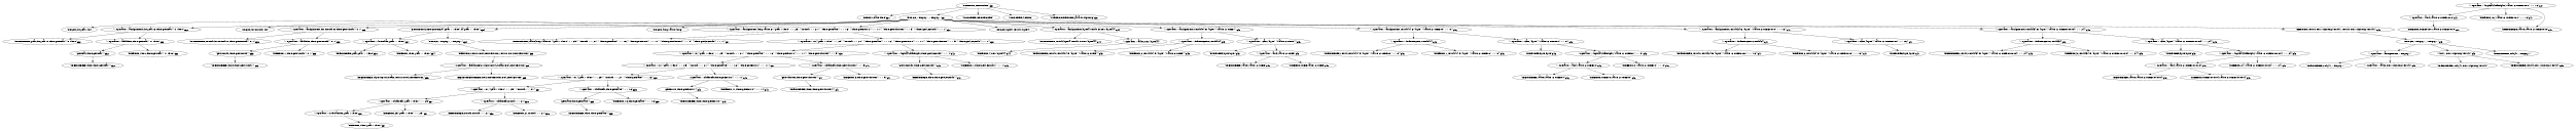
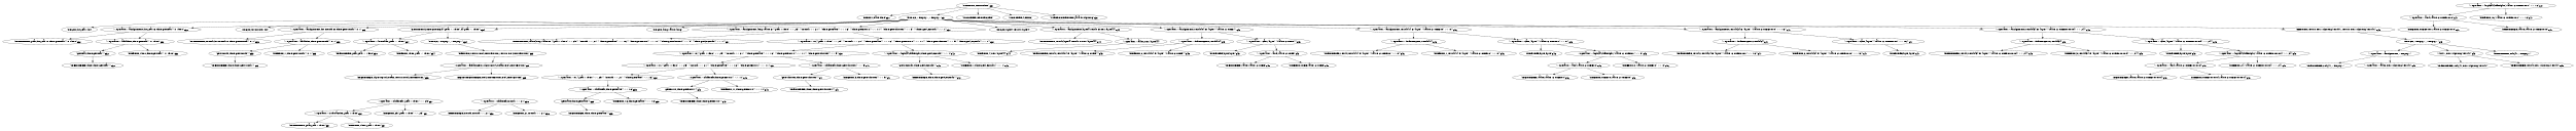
  digraph {
    n1 [label=<(METHOD,toDosTime)<SUB>631</SUB>>]
    n2 [label=<(PARAM,Date time)<SUB>631</SUB>>]
    n3 [label=<(BLOCK,&lt;empty&gt;,&lt;empty&gt;)<SUB>631</SUB>>]
    n4 [label=<(MODIFIER,PROTECTED)>]
    n5 [label=<(MODIFIER,STATIC)>]
    n6 [label=<(METHOD_RETURN,java.io.ZipLong)<SUB>631</SUB>>]
    n7 [label=<(LOCAL,int year: int)>]
    n8 [label=<(&lt;operator&gt;.assignment,int year = time.getYear() + 1900)<SUB>632</SUB>>]
    n9 [label=<(LOCAL,int month: int)>]
    n10 [label=<(&lt;operator&gt;.assignment,int month = time.getMonth() + 1)<SUB>633</SUB>>]
    n11 [label=<(CONTROL_STRUCTURE,if (year &lt; 1980),if (year &lt; 1980))<SUB>634</SUB>>]
    n12 [label=<(LOCAL,long value: long)>]
    n13 [label=<(&lt;operator&gt;.assignment,long value = ((year - 1980) &lt;&lt; 25) | (month &lt;&lt; 21) | (time.getDate() &lt;&lt; 16) | (time.getHours() &lt;&lt; 11) | (time.getMinutes() &lt;&lt; 5) | (time.getSeconds() &gt;&gt; 1))<SUB>637</SUB>>]
    n14 [label=<(LOCAL,byte[] result: byte[])>]
    n15 [label=<(&lt;operator&gt;.assignment,byte[] result = new byte[4])<SUB>644</SUB>>]
    n16 [label=<(&lt;operator&gt;.assignment,result[0] = (byte) ((value &amp; 0xFF)))<SUB>645</SUB>>]
    n17 [label=<(&lt;operator&gt;.assignment,result[1] = (byte) ((value &amp; 0xFF00) &gt;&gt; 8))<SUB>646</SUB>>]
    n18 [label=<(&lt;operator&gt;.assignment,result[2] = (byte) ((value &amp; 0xFF0000) &gt;&gt; 16))<SUB>647</SUB>>]
    n19 [label=<(&lt;operator&gt;.assignment,result[3] = (byte) ((value &amp; 0xFF000000l) &gt;&gt; 24))<SUB>648</SUB>>]
    n20 [label=<(RETURN,return new ZipLong(result);,return new ZipLong(result);)<SUB>649</SUB>>]
    n21 [label=<(IDENTIFIER,year,int year = time.getYear() + 1900)<SUB>632</SUB>>]
    n22 [label=<(&lt;operator&gt;.addition,time.getYear() + 1900)<SUB>632</SUB>>]
    n23 [label=<(IDENTIFIER,month,int month = time.getMonth() + 1)<SUB>633</SUB>>]
    n24 [label=<(&lt;operator&gt;.addition,time.getMonth() + 1)<SUB>633</SUB>>]
    n25 [label=<(&lt;operator&gt;.lessThan,year &lt; 1980)<SUB>634</SUB>>]
    n26 [label=<(BLOCK,&lt;empty&gt;,&lt;empty&gt;)<SUB>634</SUB>>]
    n27 [label=<(IDENTIFIER,value,long value = ((year - 1980) &lt;&lt; 25) | (month &lt;&lt; 21) | (time.getDate() &lt;&lt; 16) | (time.getHours() &lt;&lt; 11) | (time.getMinutes() &lt;&lt; 5) | (time.getSeconds() &gt;&gt; 1))<SUB>637</SUB>>]
    n28 [label=<(&lt;operator&gt;.or,((year - 1980) &lt;&lt; 25) | (month &lt;&lt; 21) | (time.getDate() &lt;&lt; 16) | (time.getHours() &lt;&lt; 11) | (time.getMinutes() &lt;&lt; 5) | (time.getSeconds() &gt;&gt; 1))<SUB>637</SUB>>]
    n29 [label=<(IDENTIFIER,result,byte[] result = new byte[4])<SUB>644</SUB>>]
    n30 [label=<(&lt;operator&gt;.alloc,new byte[4])>]
    n31 [label=<(&lt;operator&gt;.indexAccess,result[0])<SUB>645</SUB>>]
    n32 [label=<(&lt;operator&gt;.cast,(byte) ((value &amp; 0xFF)))<SUB>645</SUB>>]
    n33 [label=<(&lt;operator&gt;.indexAccess,result[1])<SUB>646</SUB>>]
    n34 [label=<(&lt;operator&gt;.cast,(byte) ((value &amp; 0xFF00) &gt;&gt; 8))<SUB>646</SUB>>]
    n35 [label=<(&lt;operator&gt;.indexAccess,result[2])<SUB>647</SUB>>]
    n36 [label=<(&lt;operator&gt;.cast,(byte) ((value &amp; 0xFF0000) &gt;&gt; 16))<SUB>647</SUB>>]
    n37 [label=<(&lt;operator&gt;.indexAccess,result[3])<SUB>648</SUB>>]
    n38 [label=<(&lt;operator&gt;.cast,(byte) ((value &amp; 0xFF000000l) &gt;&gt; 24))<SUB>648</SUB>>]
    n39 [label=<(BLOCK,&lt;empty&gt;,&lt;empty&gt;)<SUB>649</SUB>>]
    n40 [label=<(getYear,time.getYear())<SUB>632</SUB>>]
    n41 [label=<(LITERAL,1900,time.getYear() + 1900)<SUB>632</SUB>>]
    n42 [label=<(IDENTIFIER,time,time.getYear())<SUB>632</SUB>>]
    n43 [label=<(getMonth,time.getMonth())<SUB>633</SUB>>]
    n44 [label=<(LITERAL,1,time.getMonth() + 1)<SUB>633</SUB>>]
    n45 [label=<(IDENTIFIER,time,time.getMonth())<SUB>633</SUB>>]
    n46 [label=<(IDENTIFIER,year,year &lt; 1980)<SUB>630</SUB>>]
    n47 [label=<(LITERAL,1980,year &lt; 1980)<SUB>634</SUB>>]
    n48 [label=<(RETURN,return DOS_TIME_MIN;,return DOS_TIME_MIN;)<SUB>635</SUB>>]
    n49 [label=<(&lt;operator&gt;.fieldAccess,ZipOutputStream.DOS_TIME_MIN)<SUB>635</SUB>>]
    n50 [label=<(IDENTIFIER,ZipOutputStream,return DOS_TIME_MIN;)<SUB>635</SUB>>]
    n51 [label=<(FIELD_IDENTIFIER,DOS_TIME_MIN,DOS_TIME_MIN)<SUB>635</SUB>>]
    n52 [label=<(&lt;operator&gt;.or,((year - 1980) &lt;&lt; 25) | (month &lt;&lt; 21) | (time.getDate() &lt;&lt; 16) | (time.getHours() &lt;&lt; 11) | (time.getMinutes() &lt;&lt; 5))<SUB>637</SUB>>]
    n53 [label=<(&lt;operator&gt;.logicalShiftRight,time.getSeconds() &gt;&gt; 1)<SUB>642</SUB>>]
    n54 [label=<(&lt;operator&gt;.or,((year - 1980) &lt;&lt; 25) | (month &lt;&lt; 21) | (time.getDate() &lt;&lt; 16) | (time.getHours() &lt;&lt; 11))<SUB>637</SUB>>]
    n55 [label=<(&lt;operator&gt;.shiftLeft,time.getMinutes() &lt;&lt; 5)<SUB>641</SUB>>]
    n56 [label=<(getSeconds,time.getSeconds())<SUB>642</SUB>>]
    n57 [label=<(LITERAL,1,time.getSeconds() &gt;&gt; 1)<SUB>642</SUB>>]
    n58 [label=<(&lt;operator&gt;.or,((year - 1980) &lt;&lt; 25) | (month &lt;&lt; 21) | (time.getDate() &lt;&lt; 16))<SUB>637</SUB>>]
    n59 [label=<(&lt;operator&gt;.shiftLeft,time.getHours() &lt;&lt; 11)<SUB>640</SUB>>]
    n60 [label=<(getMinutes,time.getMinutes())<SUB>641</SUB>>]
    n61 [label=<(LITERAL,5,time.getMinutes() &lt;&lt; 5)<SUB>641</SUB>>]
-   n62 [label=<(&lt;operator&gt;.or,((year - 1980) &lt;&lt; 25) | (month &lt;&lt; 21))<SUB>637</SUB>>]
    n63 [label=<(&lt;operator&gt;.shiftLeft,time.getDate() &lt;&lt; 16)<SUB>639</SUB>>]
    n64 [label=<(getHours,time.getHours())<SUB>640</SUB>>]
    n65 [label=<(LITERAL,11,time.getHours() &lt;&lt; 11)<SUB>640</SUB>>]
    n66 [label=<(&lt;operator&gt;.shiftLeft,(year - 1980) &lt;&lt; 25)<SUB>637</SUB>>]
    n67 [label=<(&lt;operator&gt;.shiftLeft,month &lt;&lt; 21)<SUB>638</SUB>>]
    n68 [label=<(getDate,time.getDate())<SUB>639</SUB>>]
    n69 [label=<(LITERAL,16,time.getDate() &lt;&lt; 16)<SUB>639</SUB>>]
    n70 [label=<(&lt;operator&gt;.subtraction,year - 1980)<SUB>637</SUB>>]
    n71 [label=<(LITERAL,25,(year - 1980) &lt;&lt; 25)<SUB>637</SUB>>]
    n72 [label=<(IDENTIFIER,month,month &lt;&lt; 21)<SUB>638</SUB>>]
    n73 [label=<(LITERAL,21,month &lt;&lt; 21)<SUB>638</SUB>>]
+   n74 [label=<(IDENTIFIER,year,year - 1980)<SUB>637</SUB>>]
    n75 [label=<(LITERAL,1980,year - 1980)<SUB>637</SUB>>]
    n76 [label=<(IDENTIFIER,time,time.getDate())<SUB>639</SUB>>]
    n77 [label=<(IDENTIFIER,time,time.getHours())<SUB>640</SUB>>]
    n78 [label=<(IDENTIFIER,time,time.getMinutes())<SUB>641</SUB>>]
    n79 [label=<(IDENTIFIER,time,time.getSeconds())<SUB>642</SUB>>]
    n80 [label=<(LITERAL,4,new byte[4])<SUB>644</SUB>>]
    n81 [label=<(IDENTIFIER,result,result[0] = (byte) ((value &amp; 0xFF)))<SUB>645</SUB>>]
    n82 [label=<(LITERAL,0,result[0] = (byte) ((value &amp; 0xFF)))<SUB>645</SUB>>]
    n83 [label=<(TYPE_REF,byte,byte)<SUB>645</SUB>>]
    n84 [label=<(&lt;operator&gt;.and,value &amp; 0xFF)<SUB>645</SUB>>]
    n85 [label=<(IDENTIFIER,value,value &amp; 0xFF)<SUB>645</SUB>>]
    n86 [label=<(LITERAL,0xFF,value &amp; 0xFF)<SUB>645</SUB>>]
    n87 [label=<(IDENTIFIER,result,result[1] = (byte) ((value &amp; 0xFF00) &gt;&gt; 8))<SUB>646</SUB>>]
    n88 [label=<(LITERAL,1,result[1] = (byte) ((value &amp; 0xFF00) &gt;&gt; 8))<SUB>646</SUB>>]
    n89 [label=<(TYPE_REF,byte,byte)<SUB>646</SUB>>]
    n90 [label=<(&lt;operator&gt;.logicalShiftRight,(value &amp; 0xFF00) &gt;&gt; 8)<SUB>646</SUB>>]
    n91 [label=<(&lt;operator&gt;.and,value &amp; 0xFF00)<SUB>646</SUB>>]
    n92 [label=<(LITERAL,8,(value &amp; 0xFF00) &gt;&gt; 8)<SUB>646</SUB>>]
    n93 [label=<(IDENTIFIER,value,value &amp; 0xFF00)<SUB>646</SUB>>]
    n94 [label=<(LITERAL,0xFF00,value &amp; 0xFF00)<SUB>646</SUB>>]
    n95 [label=<(IDENTIFIER,result,result[2] = (byte) ((value &amp; 0xFF0000) &gt;&gt; 16))<SUB>647</SUB>>]
    n96 [label=<(LITERAL,2,result[2] = (byte) ((value &amp; 0xFF0000) &gt;&gt; 16))<SUB>647</SUB>>]
    n97 [label=<(TYPE_REF,byte,byte)<SUB>647</SUB>>]
    n98 [label=<(&lt;operator&gt;.logicalShiftRight,(value &amp; 0xFF0000) &gt;&gt; 16)<SUB>647</SUB>>]
    n99 [label=<(&lt;operator&gt;.and,value &amp; 0xFF0000)<SUB>647</SUB>>]
    n100 [label=<(LITERAL,16,(value &amp; 0xFF0000) &gt;&gt; 16)<SUB>647</SUB>>]
    n101 [label=<(IDENTIFIER,value,value &amp; 0xFF0000)<SUB>647</SUB>>]
    n102 [label=<(LITERAL,0xFF0000,value &amp; 0xFF0000)<SUB>647</SUB>>]
    n103 [label=<(IDENTIFIER,result,result[3] = (byte) ((value &amp; 0xFF000000l) &gt;&gt; 24))<SUB>648</SUB>>]
    n104 [label=<(LITERAL,3,result[3] = (byte) ((value &amp; 0xFF000000l) &gt;&gt; 24))<SUB>648</SUB>>]
    n105 [label=<(TYPE_REF,byte,byte)<SUB>648</SUB>>]
    n106 [label=<(&lt;operator&gt;.logicalShiftRight,(value &amp; 0xFF000000l) &gt;&gt; 24)<SUB>648</SUB>>]
    n107 [label=<(&lt;operator&gt;.and,value &amp; 0xFF000000l)<SUB>648</SUB>>]
    n108 [label=<(LITERAL,24,(value &amp; 0xFF000000l) &gt;&gt; 24)<SUB>648</SUB>>]
    n109 [label=<(IDENTIFIER,value,value &amp; 0xFF000000l)<SUB>648</SUB>>]
    n110 [label=<(LITERAL,0xFF000000l,value &amp; 0xFF000000l)<SUB>648</SUB>>]
    n111 [label=<(&lt;operator&gt;.assignment,&lt;empty&gt;)>]
    n112 [label=<(&lt;init&gt;,new ZipLong(result))<SUB>649</SUB>>]
    n113 [label=<(IDENTIFIER,$obj47,&lt;empty&gt;)>]
    n114 [label=<(IDENTIFIER,$obj47,&lt;empty&gt;)>]
    n115 [label=<(&lt;operator&gt;.alloc,new ZipLong(result))<SUB>649</SUB>>]
    n116 [label=<(IDENTIFIER,$obj47,new ZipLong(result))>]
    n117 [label=<(IDENTIFIER,result,new ZipLong(result))<SUB>649</SUB>>]
    n1 -> n2
    n1 -> n3
    n1 -> n4
    n1 -> n5
    n1 -> n6
    n3 -> n7
    n3 -> n8
    n3 -> n9
    n3 -> n10
    n3 -> n11
    n3 -> n12
    n3 -> n13
    n3 -> n14
    n3 -> n15
    n3 -> n16
    n3 -> n17
    n3 -> n18
    n3 -> n19
    n3 -> n20
    n8 -> n21
    n8 -> n22
    n10 -> n23
    n10 -> n24
    n11 -> n25
    n11 -> n26
    n13 -> n27
    n13 -> n28
    n15 -> n29
    n15 -> n30
    n16 -> n31
    n16 -> n32
    n17 -> n33
    n17 -> n34
    n18 -> n35
    n18 -> n36
    n19 -> n37
    n19 -> n38
    n20 -> n39
    n22 -> n40
    n22 -> n41
    n24 -> n43
    n24 -> n44
    n25 -> n46
    n25 -> n47
    n26 -> n48
    n28 -> n52
    n28 -> n53
    n30 -> n80
    n31 -> n81
    n31 -> n82
    n32 -> n83
    n32 -> n84
    n33 -> n87
    n33 -> n88
    n34 -> n89
    n34 -> n90
    n35 -> n95
    n35 -> n96
    n36 -> n97
    n37 -> n103
    n37 -> n104
    n38 -> n105
    n38 -> n106
    n39 -> n111
    n39 -> n112
    n39 -> n113
    n40 -> n42
    n43 -> n45
    n48 -> n49
    n49 -> n50
    n49 -> n51
    n52 -> n54
    n52 -> n55
    n53 -> n56
    n53 -> n57
    n54 -> n58
    n54 -> n59
    n55 -> n60
    n55 -> n61
    n56 -> n79
-   n58 -> n62
    n58 -> n63
    n59 -> n64
    n59 -> n65
    n60 -> n78
-   n62 -> n66
-   n62 -> n67
    n63 -> n68
    n63 -> n69
    n64 -> n77
    n66 -> n70
    n66 -> n71
    n67 -> n72
    n67 -> n73
    n68 -> n76
+   n70 -> n74
    n70 -> n75
    n84 -> n85
    n84 -> n86
    n90 -> n91
    n90 -> n92
    n91 -> n93
    n91 -> n94
    n98 -> n99
    n98 -> n100
-   n98 -> n101
+   n99 -> n101
    n99 -> n102
    n106 -> n107
    n106 -> n108
    n107 -> n109
    n107 -> n110
    n111 -> n114
    n111 -> n115
    n112 -> n116
    n112 -> n117
  }
